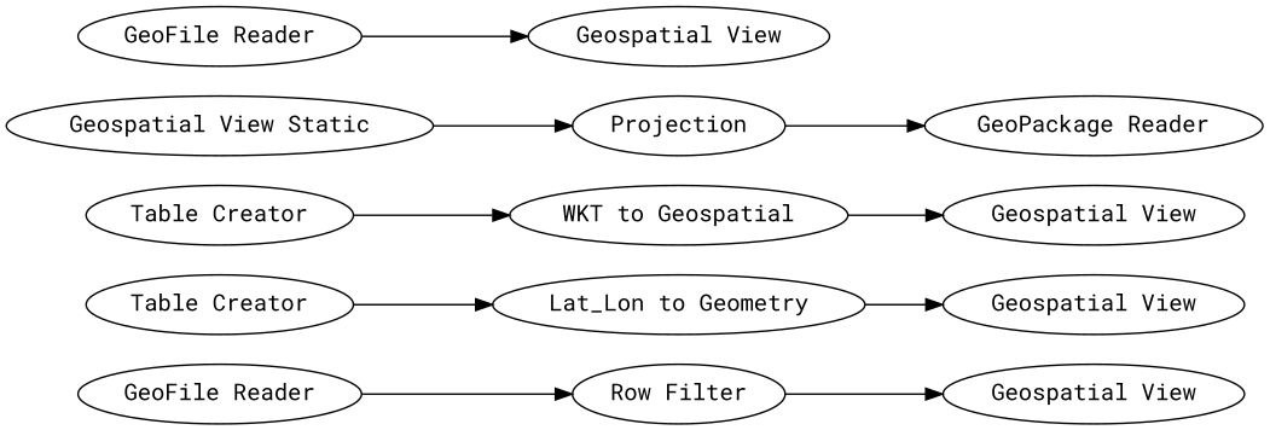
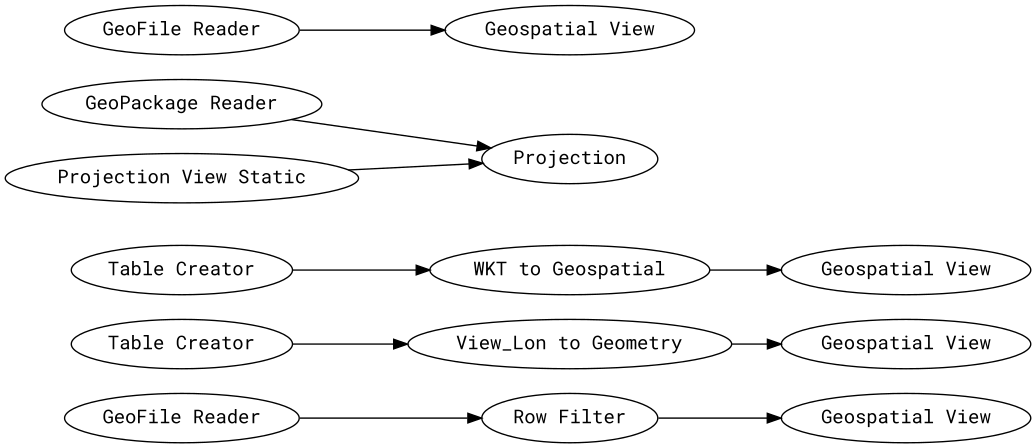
  digraph {
    fontname="Roboto Mono"
    rankdir=LR
    node [fontname="Roboto Mono"]
    edge [fontname="Roboto Mono"]
    n1 [label="GeoFile Reader"]
    n2 [label="Row Filter"]
    n3 [label="Geospatial View"]
    n4 [label="Table Creator"]
-   n5 [label="Lat_Lon to Geometry"]
+   n5 [label="View_Lon to Geometry"]
    n6 [label="Geospatial View"]
    n7 [label="Table Creator"]
    n8 [label="WKT to Geospatial"]
    n9 [label="Geospatial View"]
    n10 [label="GeoPackage Reader"]
    n11 [label=Projection]
-   n12 [label="Geospatial View Static"]
+   n12 [label="Projection View Static"]
    n13 [label="GeoFile Reader"]
    n14 [label="Geospatial View"]
    n1 -> n2
    n2 -> n3
    n4 -> n5
    n5 -> n6
    n7 -> n8
    n8 -> n9
-   n11 -> n10
+   n10 -> n11
    n12 -> n11
    n13 -> n14
  }
